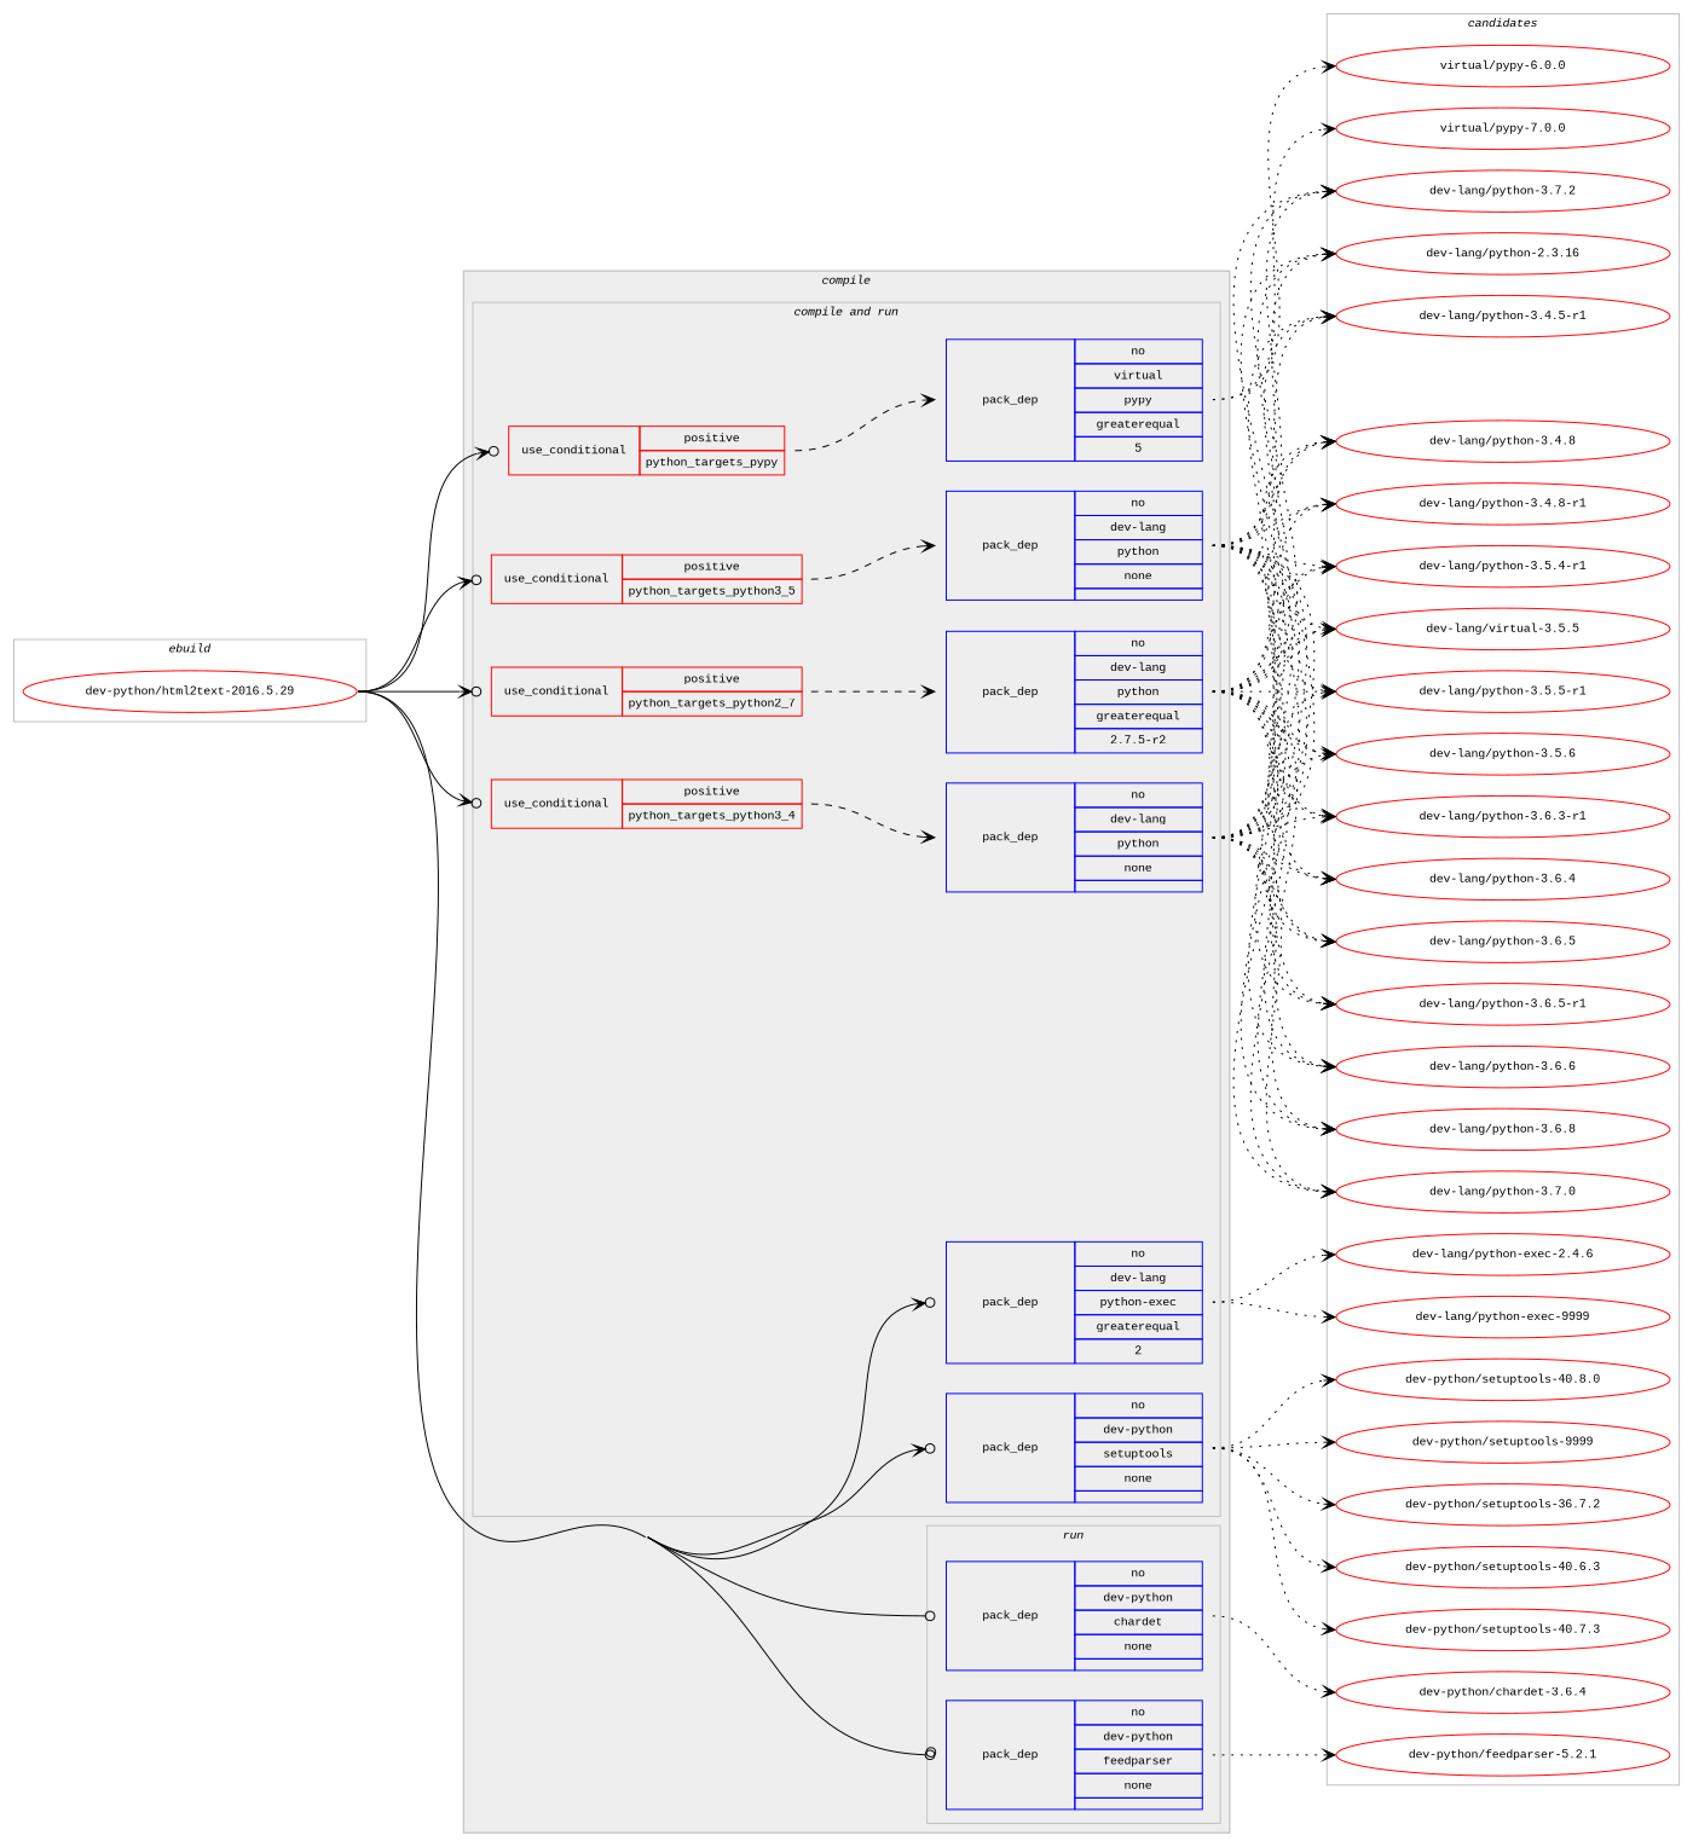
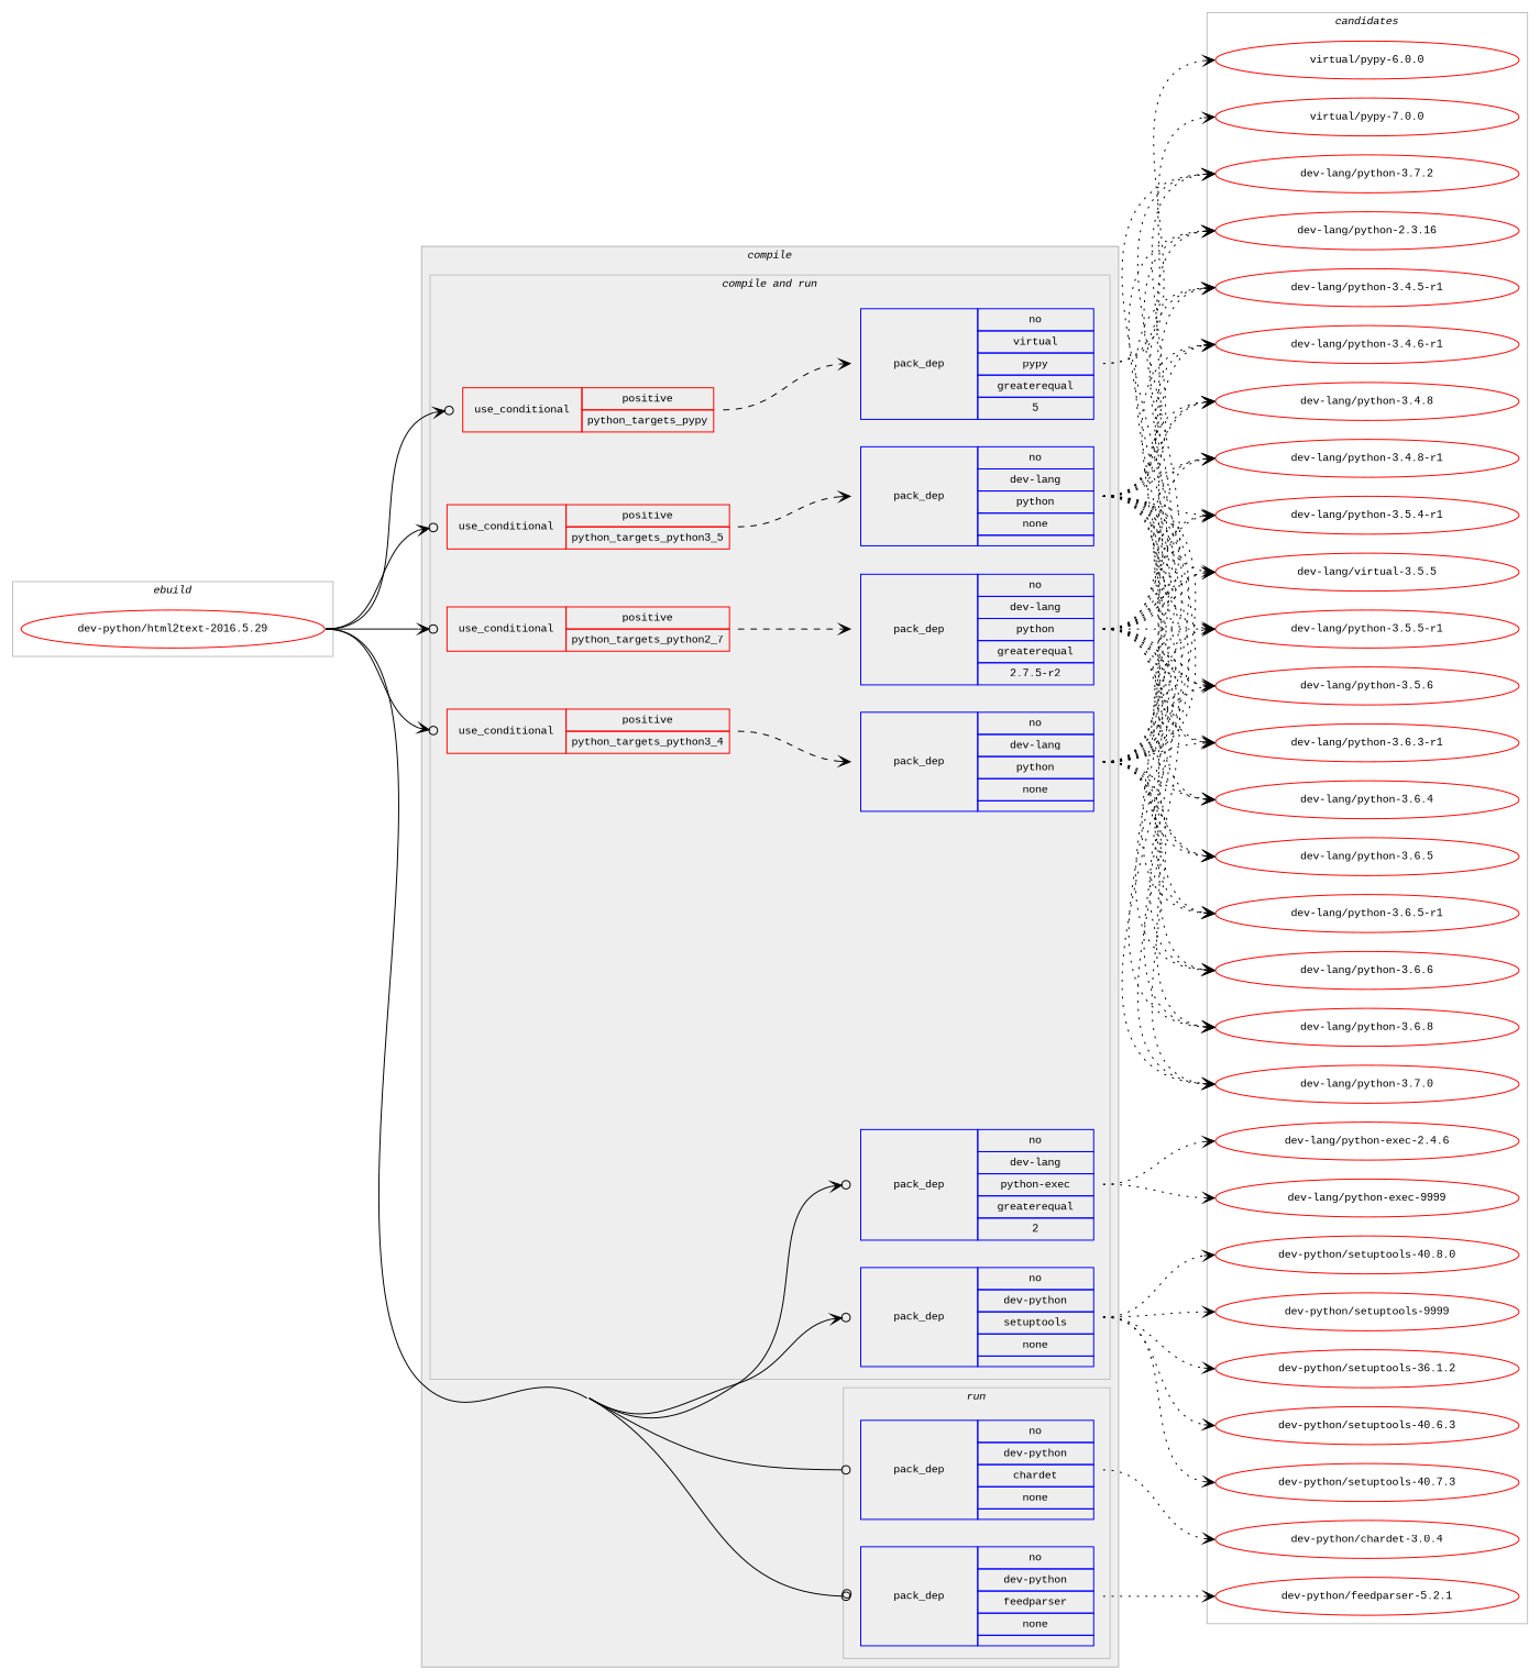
  digraph {
    compound=true
    concentrate=true
    fontname="Liberation Mono"
    fontsize=10
    newrank=true
    rankdir=LR
    ranksep=1.5
    node [color=red fontname="Liberation Mono" fontsize=10]
    edge [arrowhead=vee fontname="Liberation Mono" headport=w style=dotted tailport=e weight=100]
    n1 [label="dev-python/html2text-2016.5.29" width=4]
    n2 [color=blue label=<<TABLE BORDER="0" CELLBORDER="1" CELLSPACING="0" CELLPADDING="4" WIDTH="220"><TR><TD ROWSPAN="6" CELLPADDING="30">pack_dep</TD></TR><TR><TD WIDTH="110">no</TD></TR><TR><TD>virtual</TD></TR><TR><TD>pypy</TD></TR><TR><TD>greaterequal</TD></TR><TR><TD>5</TD></TR></TABLE>> shape=none]
    n3 [label=<<TABLE BORDER="0" CELLBORDER="1" CELLSPACING="0" CELLPADDING="4"><TR><TD ROWSPAN="3" CELLPADDING="10">use_conditional</TD></TR><TR><TD>positive</TD></TR><TR><TD>python_targets_pypy</TD></TR></TABLE>> shape=none]
    n4 [color=blue label=<<TABLE BORDER="0" CELLBORDER="1" CELLSPACING="0" CELLPADDING="4" WIDTH="220"><TR><TD ROWSPAN="6" CELLPADDING="30">pack_dep</TD></TR><TR><TD WIDTH="110">no</TD></TR><TR><TD>dev-lang</TD></TR><TR><TD>python</TD></TR><TR><TD>greaterequal</TD></TR><TR><TD>2.7.5-r2</TD></TR></TABLE>> shape=none]
    n5 [label=<<TABLE BORDER="0" CELLBORDER="1" CELLSPACING="0" CELLPADDING="4"><TR><TD ROWSPAN="3" CELLPADDING="10">use_conditional</TD></TR><TR><TD>positive</TD></TR><TR><TD>python_targets_python2_7</TD></TR></TABLE>> shape=none]
    n6 [color=blue label=<<TABLE BORDER="0" CELLBORDER="1" CELLSPACING="0" CELLPADDING="4" WIDTH="220"><TR><TD ROWSPAN="6" CELLPADDING="30">pack_dep</TD></TR><TR><TD WIDTH="110">no</TD></TR><TR><TD>dev-lang</TD></TR><TR><TD>python</TD></TR><TR><TD>none</TD></TR><TR><TD></TD></TR></TABLE>> shape=none]
    n7 [label=<<TABLE BORDER="0" CELLBORDER="1" CELLSPACING="0" CELLPADDING="4"><TR><TD ROWSPAN="3" CELLPADDING="10">use_conditional</TD></TR><TR><TD>positive</TD></TR><TR><TD>python_targets_python3_4</TD></TR></TABLE>> shape=none]
    n8 [color=blue label=<<TABLE BORDER="0" CELLBORDER="1" CELLSPACING="0" CELLPADDING="4" WIDTH="220"><TR><TD ROWSPAN="6" CELLPADDING="30">pack_dep</TD></TR><TR><TD WIDTH="110">no</TD></TR><TR><TD>dev-lang</TD></TR><TR><TD>python</TD></TR><TR><TD>none</TD></TR><TR><TD></TD></TR></TABLE>> shape=none]
    n9 [label=<<TABLE BORDER="0" CELLBORDER="1" CELLSPACING="0" CELLPADDING="4"><TR><TD ROWSPAN="3" CELLPADDING="10">use_conditional</TD></TR><TR><TD>positive</TD></TR><TR><TD>python_targets_python3_5</TD></TR></TABLE>> shape=none]
    n10 [color=blue label=<<TABLE BORDER="0" CELLBORDER="1" CELLSPACING="0" CELLPADDING="4" WIDTH="220"><TR><TD ROWSPAN="6" CELLPADDING="30">pack_dep</TD></TR><TR><TD WIDTH="110">no</TD></TR><TR><TD>dev-lang</TD></TR><TR><TD>python-exec</TD></TR><TR><TD>greaterequal</TD></TR><TR><TD>2</TD></TR></TABLE>> shape=none]
    n11 [color=blue label=<<TABLE BORDER="0" CELLBORDER="1" CELLSPACING="0" CELLPADDING="4" WIDTH="220"><TR><TD ROWSPAN="6" CELLPADDING="30">pack_dep</TD></TR><TR><TD WIDTH="110">no</TD></TR><TR><TD>dev-python</TD></TR><TR><TD>setuptools</TD></TR><TR><TD>none</TD></TR><TR><TD></TD></TR></TABLE>> shape=none]
    n12 [color=blue label=<<TABLE BORDER="0" CELLBORDER="1" CELLSPACING="0" CELLPADDING="4" WIDTH="220"><TR><TD ROWSPAN="6" CELLPADDING="30">pack_dep</TD></TR><TR><TD WIDTH="110">no</TD></TR><TR><TD>dev-python</TD></TR><TR><TD>chardet</TD></TR><TR><TD>none</TD></TR><TR><TD></TD></TR></TABLE>> shape=none]
    n13 [color=blue label=<<TABLE BORDER="0" CELLBORDER="1" CELLSPACING="0" CELLPADDING="4" WIDTH="220"><TR><TD ROWSPAN="6" CELLPADDING="30">pack_dep</TD></TR><TR><TD WIDTH="110">no</TD></TR><TR><TD>dev-python</TD></TR><TR><TD>feedparser</TD></TR><TR><TD>none</TD></TR><TR><TD></TD></TR></TABLE>> shape=none]
    n14 [label="virtual/pypy-6.0.0" width=4]
    n15 [label="virtual/pypy-7.0.0" width=4]
    n16 [label="dev-lang/python-2.3.16" width=4]
    n17 [label="dev-lang/python-3.4.5-r1" width=4]
+   n18 [label="dev-lang/python-3.4.6-r1" width=4]
    n19 [label="dev-lang/python-3.4.8" width=4]
    n20 [label="dev-lang/python-3.4.8-r1" width=4]
    n21 [label="dev-lang/python-3.5.4-r1" width=4]
    n22 [label="dev-lang/virtual-3.5.5" width=4]
    n23 [label="dev-lang/python-3.5.5-r1" width=4]
    n24 [label="dev-lang/python-3.5.6" width=4]
    n25 [label="dev-lang/python-3.6.3-r1" width=4]
    n26 [label="dev-lang/python-3.6.4" width=4]
    n27 [label="dev-lang/python-3.6.5" width=4]
    n28 [label="dev-lang/python-3.6.5-r1" width=4]
    n29 [label="dev-lang/python-3.6.6" width=4]
    n30 [label="dev-lang/python-3.6.8" width=4]
    n31 [label="dev-lang/python-3.7.0" width=4]
    n32 [label="dev-lang/python-3.7.2" width=4]
    n33 [label="dev-lang/python-exec-2.4.6" width=4]
    n34 [label="dev-lang/python-exec-9999" width=4]
-   n35 [label="dev-python/setuptools-36.7.2" width=4]
+   n35 [label="dev-python/setuptools-36.1.2" width=4]
    n36 [label="dev-python/setuptools-40.6.3" width=4]
    n37 [label="dev-python/setuptools-40.7.3" width=4]
    n38 [label="dev-python/setuptools-40.8.0" width=4]
    n39 [label="dev-python/setuptools-9999" width=4]
-   n40 [label="dev-python/chardet-3.6.4" width=4]
+   n40 [label="dev-python/chardet-3.0.4" width=4]
    n41 [label="dev-python/feedparser-5.2.1" width=4]
    subgraph cluster_1 {
      color=gray
      label=<<i>ebuild</i>>
      rank=same
      n1
    }
    subgraph cluster_2 {
      color=gray
      label=<<i>dependencies</i>>
      subgraph cluster_3 {
        color=gray
        fillcolor="#eeeeee"
        label=<<i>compile</i>>
        style=filled
      }
      subgraph cluster_4 {
        color=gray
        fillcolor="#eeeeee"
        label=<<i>compile and run</i>>
        style=filled
        subgraph sub_5 {
          color=gray
          fillcolor="#eeeeee"
          label=<<i>compile and run</i>>
          style=filled
          n3
          subgraph sub_6 {
            color=gray
            fillcolor="#eeeeee"
            label=<<i>compile and run</i>>
            style=filled
            n2
          }
        }
        subgraph sub_7 {
          color=gray
          fillcolor="#eeeeee"
          label=<<i>compile and run</i>>
          style=filled
          n5
          subgraph sub_8 {
            color=gray
            fillcolor="#eeeeee"
            label=<<i>compile and run</i>>
            style=filled
            n4
          }
        }
        subgraph sub_9 {
          color=gray
          fillcolor="#eeeeee"
          label=<<i>compile and run</i>>
          style=filled
          n7
          subgraph sub_10 {
            color=gray
            fillcolor="#eeeeee"
            label=<<i>compile and run</i>>
            style=filled
            n6
          }
        }
        subgraph sub_11 {
          color=gray
          fillcolor="#eeeeee"
          label=<<i>compile and run</i>>
          style=filled
          n9
          subgraph sub_12 {
            color=gray
            fillcolor="#eeeeee"
            label=<<i>compile and run</i>>
            style=filled
            n8
          }
        }
        subgraph sub_13 {
          color=gray
          fillcolor="#eeeeee"
          label=<<i>compile and run</i>>
          style=filled
          n10
        }
        subgraph sub_14 {
          color=gray
          fillcolor="#eeeeee"
          label=<<i>compile and run</i>>
          style=filled
          n11
        }
      }
      subgraph cluster_15 {
        color=gray
        fillcolor="#eeeeee"
        label=<<i>run</i>>
        style=filled
        subgraph sub_16 {
          color=gray
          fillcolor="#eeeeee"
          label=<<i>run</i>>
          style=filled
          n12
        }
        subgraph sub_17 {
          color=gray
          fillcolor="#eeeeee"
          label=<<i>run</i>>
          style=filled
          n13
        }
      }
    }
    subgraph cluster_18 {
      color=gray
      label=<<i>candidates</i>>
      rank=same
      subgraph sub_19 {
        color=black
        label=<<i>candidates</i>>
        nodesep=1
        rank=same
        n14
        n15
      }
      subgraph sub_20 {
        color=black
        label=<<i>candidates</i>>
        nodesep=1
        rank=same
        n16
        n17
+       n18
        n19
        n20
        n21
        n22
        n23
        n24
        n25
        n26
        n27
        n28
        n29
        n30
        n31
        n32
      }
      subgraph sub_21 {
        color=black
        label=<<i>candidates</i>>
        nodesep=1
        rank=same
        n16
        n17
+       n18
        n19
        n20
        n21
        n22
        n23
        n24
        n25
        n26
        n27
        n28
        n29
        n30
        n31
        n32
      }
      subgraph sub_22 {
        color=black
        label=<<i>candidates</i>>
        nodesep=1
        rank=same
        n16
        n17
+       n18
        n19
        n20
        n21
        n22
        n23
        n24
        n25
        n26
        n27
        n28
        n29
        n30
        n31
        n32
      }
      subgraph sub_23 {
        color=black
        label=<<i>candidates</i>>
        nodesep=1
        rank=same
        n33
        n34
      }
      subgraph sub_24 {
        color=black
        label=<<i>candidates</i>>
        nodesep=1
        rank=same
        n35
        n36
        n37
        n38
        n39
      }
      subgraph sub_25 {
        color=black
        label=<<i>candidates</i>>
        nodesep=1
        rank=same
        n40
      }
      subgraph sub_26 {
        color=black
        label=<<i>candidates</i>>
        nodesep=1
        rank=same
        n41
      }
    }
    n1 -> n3 [arrowhead=odotvee style=solid weight=20]
    n1 -> n5 [arrowhead=odotvee style=solid weight=20]
    n1 -> n7 [arrowhead=odotvee style=solid weight=20]
    n1 -> n9 [arrowhead=odotvee style=solid weight=20]
    n1 -> n10 [arrowhead=odotvee style=solid weight=20]
    n1 -> n11 [arrowhead=odotvee style=solid weight=20]
    n1 -> n12 [arrowhead=odot style=solid weight=20]
    n1 -> n13 [arrowhead=odot style=solid weight=20]
    n2 -> n14
    n2 -> n15
    n3 -> n2 [style=dashed weight=20]
    n4 -> n16
    n4 -> n17
+   n4 -> n18
    n4 -> n19
    n4 -> n20
    n4 -> n21
    n4 -> n22
    n4 -> n23
    n4 -> n24
    n4 -> n25
    n4 -> n26
    n4 -> n27
    n4 -> n28
    n4 -> n29
    n4 -> n30
    n4 -> n31
    n4 -> n32
    n5 -> n4 [style=dashed weight=20]
    n6 -> n16
    n6 -> n17
+   n6 -> n18
    n6 -> n19
    n6 -> n20
    n6 -> n21
    n6 -> n22
    n6 -> n23
    n6 -> n24
    n6 -> n25
    n6 -> n26
    n6 -> n27
    n6 -> n28
    n6 -> n29
    n6 -> n30
    n6 -> n31
    n6 -> n32
    n7 -> n6 [style=dashed weight=20]
    n8 -> n16
    n8 -> n17
+   n8 -> n18
    n8 -> n19
    n8 -> n20
    n8 -> n21
    n8 -> n22
    n8 -> n23
    n8 -> n24
    n8 -> n25
    n8 -> n26
    n8 -> n27
    n8 -> n28
    n8 -> n29
    n8 -> n30
    n8 -> n31
    n8 -> n32
    n9 -> n8 [style=dashed weight=20]
    n10 -> n33
    n10 -> n34
    n11 -> n35
    n11 -> n36
    n11 -> n37
    n11 -> n38
    n11 -> n39
    n12 -> n40
    n13 -> n41
  }
